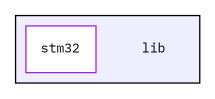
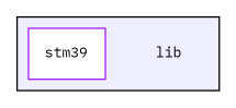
  digraph {
    compound=true
    fontname="IBM Plex Mono"
    node [fontname="IBM Plex Mono" fontsize=10 color=purple]
    n1 [label=lib shape=plaintext]
-   n2 [fillcolor=white label=stm32 shape=box style=filled]
+   n2 [fillcolor=white label=stm39 shape=box style=filled]
    subgraph cluster_1 {
      bgcolor="#eeeeff"
      pencolor=black
      n1
      n2
    }
  }
